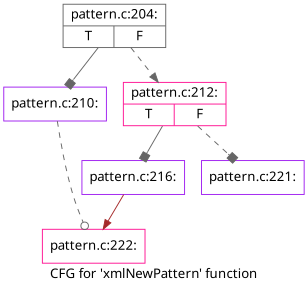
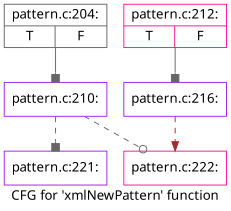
  digraph {
    fontname="Noto Sans"
    label="CFG for 'xmlNewPattern' function"
    node [color=purple fontname="Noto Sans" shape=record]
    edge [arrowhead=box color=gray40 fontname="Noto Sans" style=dashed]
    n1 [color=gray40 label="{pattern.c:204:|{<s0>T|<s1>F}}"]
    n2 [label="{pattern.c:210:}"]
    n3 [color=deeppink label="{pattern.c:212:|{<s0>T|<s1>F}}"]
    n4 [color=deeppink label="{pattern.c:222:}"]
    n5 [label="{pattern.c:216:}"]
    n6 [label="{pattern.c:221:}"]
    n1 -> n2 [style=solid]
-   n1 -> n3 [arrowhead=normal]
    n2 -> n4 [arrowhead=odot]
    n3 -> n5 [style=solid]
-   n3 -> n6
-   n5 -> n4 [arrowhead=normal color=brown style=solid]
+   n2 -> n6
+   n5 -> n4 [arrowhead=normal color=brown]
  }
